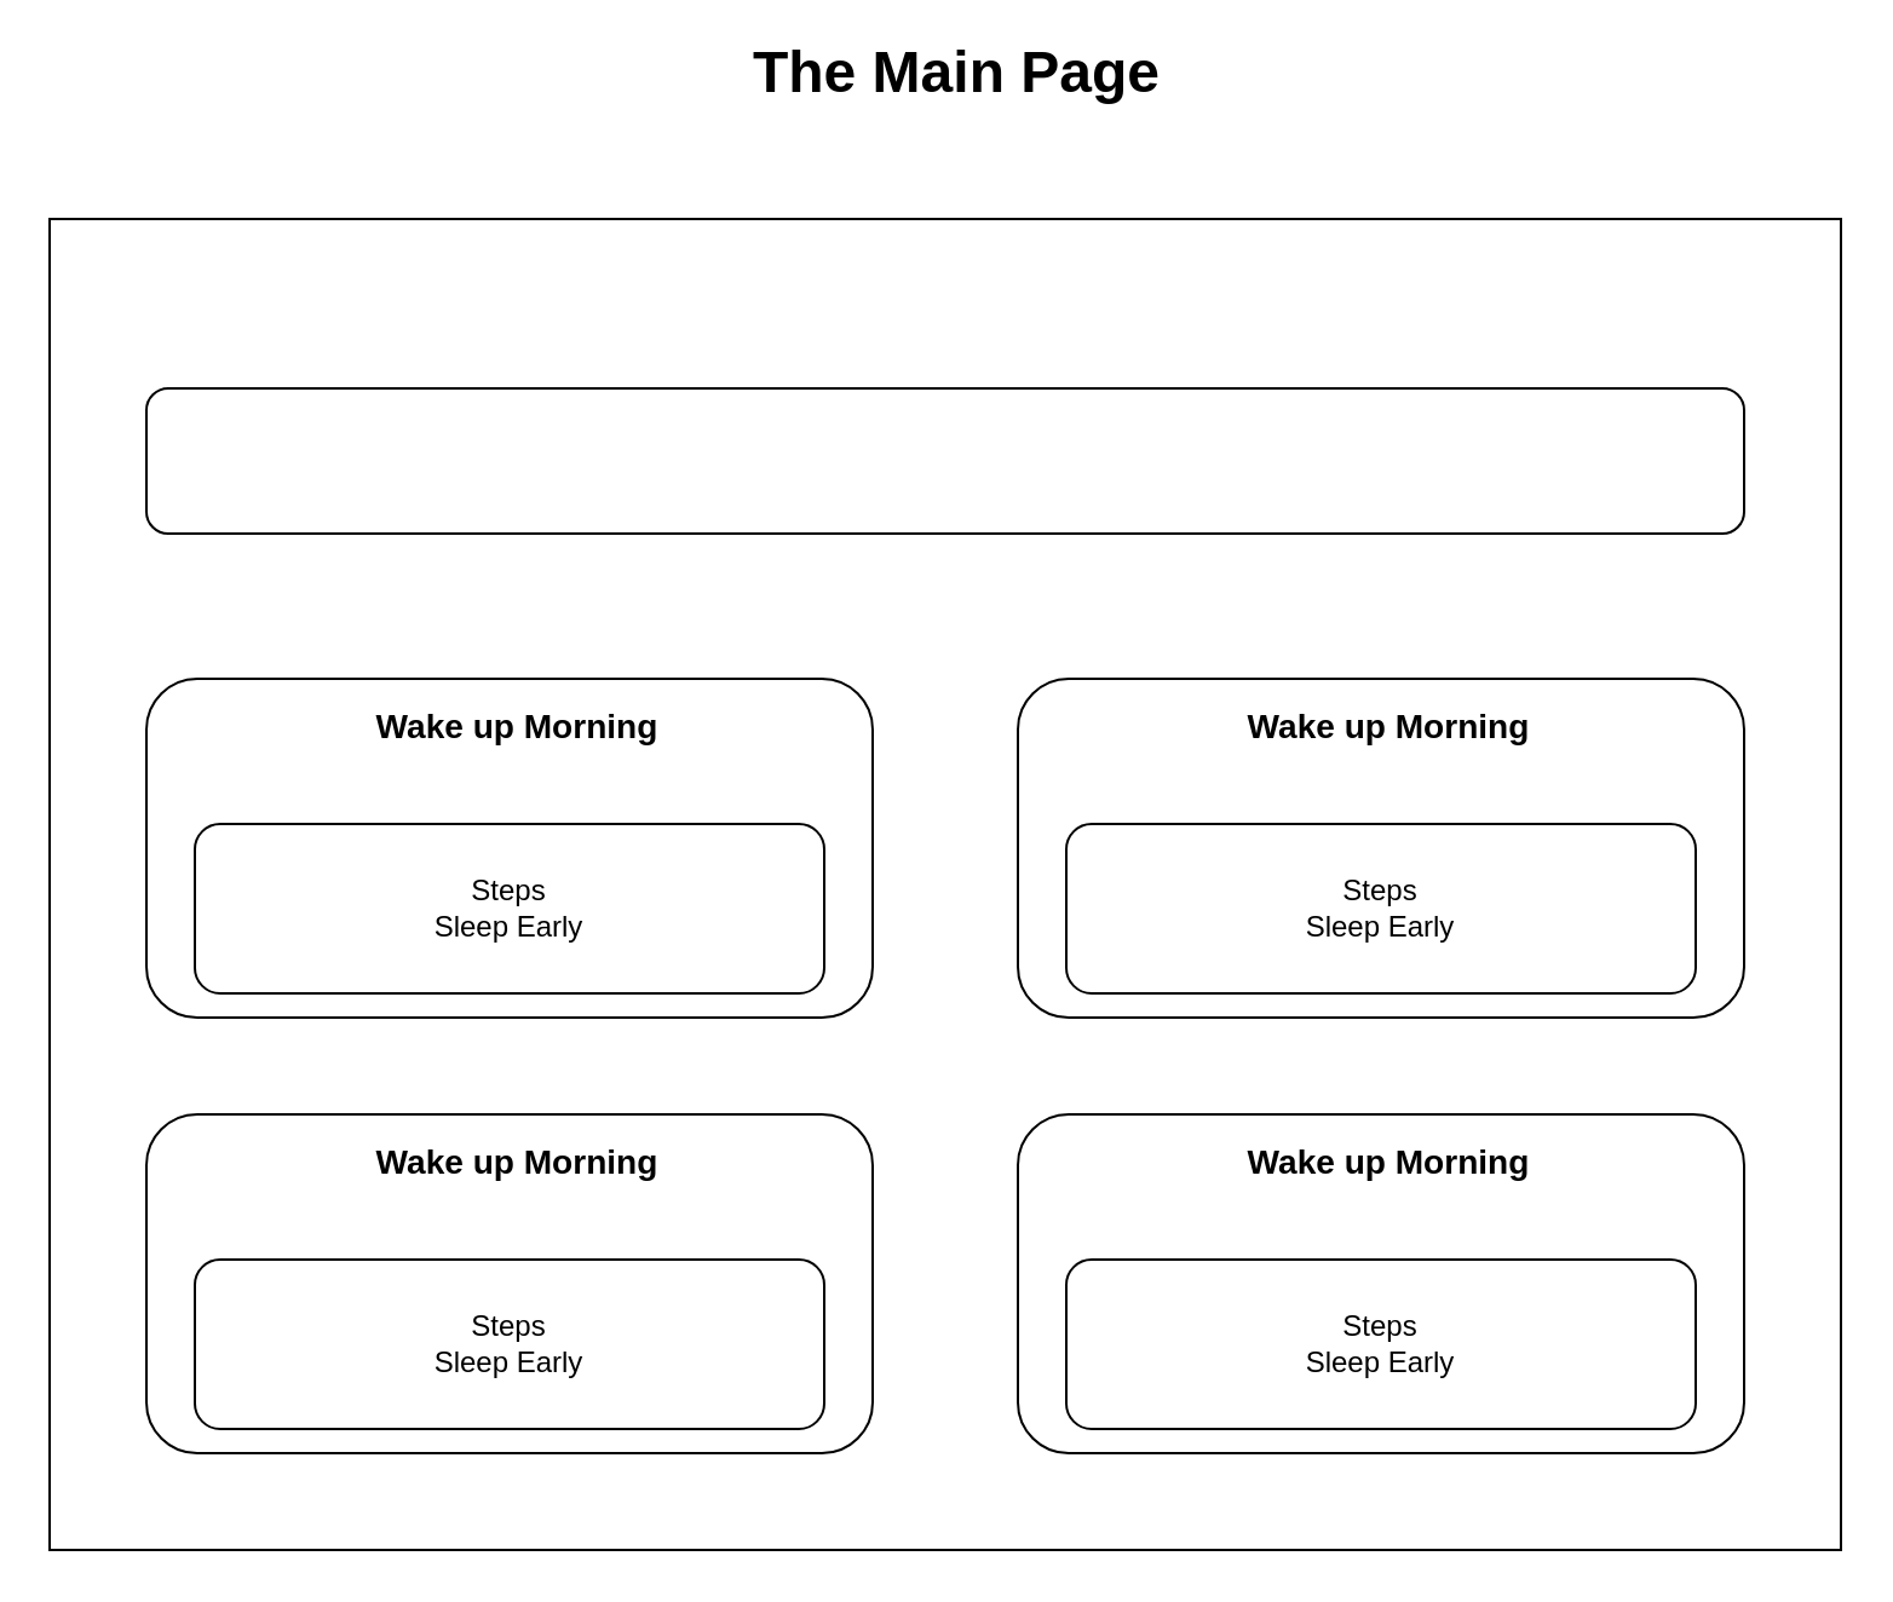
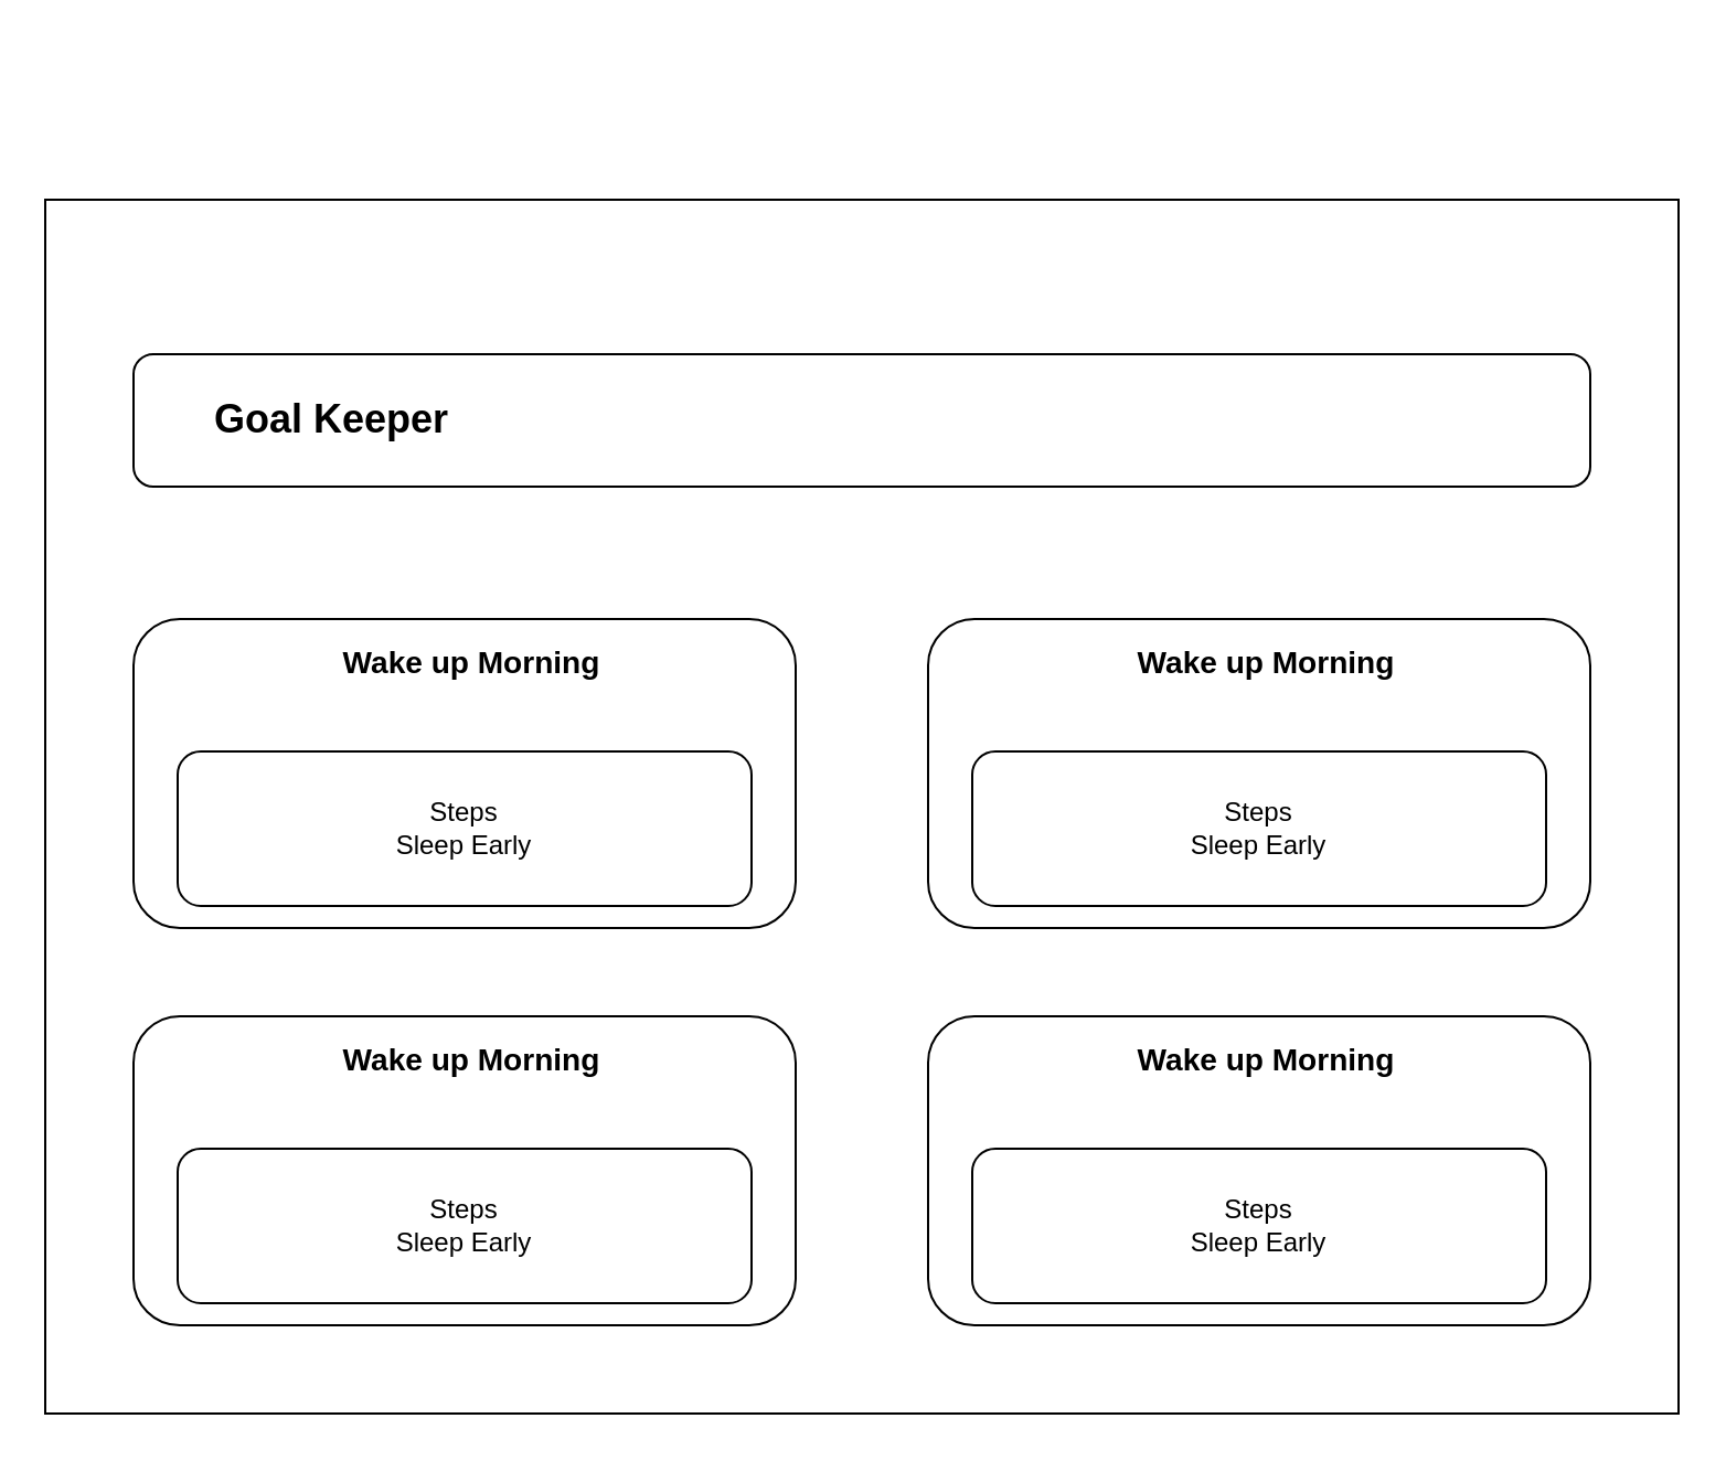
  <mxCell id="0" />
  <mxCell id="1" parent="0" />
  <mxCell id="2" value="" style="rounded=0;whiteSpace=wrap;html=1;" vertex="1" parent="1"><mxGeometry x="20" y="90" width="740" height="550" as="geometry" /></mxCell>
  <mxCell id="3" value="&lt;h3&gt;Wake up Morning&lt;/h3&gt;" style="rounded=1;whiteSpace=wrap;html=1;spacingLeft=7;spacingBottom=100;" vertex="1" parent="1"><mxGeometry x="60" y="280" width="300" height="140" as="geometry" /></mxCell>
  <mxCell id="4" value="Steps&lt;br&gt;Sleep Early" style="rounded=1;whiteSpace=wrap;html=1;" vertex="1" parent="1"><mxGeometry x="80" y="340" width="260" height="70" as="geometry" /></mxCell>
  <mxCell id="5" value="&lt;h3&gt;Wake up Morning&lt;/h3&gt;" style="rounded=1;whiteSpace=wrap;html=1;spacingLeft=7;spacingBottom=100;" vertex="1" parent="1"><mxGeometry x="60" y="460" width="300" height="140" as="geometry" /></mxCell>
  <mxCell id="6" value="Steps&lt;br&gt;Sleep Early" style="rounded=1;whiteSpace=wrap;html=1;" vertex="1" parent="1"><mxGeometry x="80" y="520" width="260" height="70" as="geometry" /></mxCell>
  <mxCell id="7" value="&lt;h3&gt;Wake up Morning&lt;/h3&gt;" style="rounded=1;whiteSpace=wrap;html=1;spacingLeft=7;spacingBottom=100;" vertex="1" parent="1"><mxGeometry x="420" y="280" width="300" height="140" as="geometry" /></mxCell>
  <mxCell id="8" value="Steps&lt;br&gt;Sleep Early" style="rounded=1;whiteSpace=wrap;html=1;" vertex="1" parent="1"><mxGeometry x="440" y="340" width="260" height="70" as="geometry" /></mxCell>
  <mxCell id="9" value="&lt;h3&gt;Wake up Morning&lt;/h3&gt;" style="rounded=1;whiteSpace=wrap;html=1;spacingLeft=7;spacingBottom=100;" vertex="1" parent="1"><mxGeometry x="420" y="460" width="300" height="140" as="geometry" /></mxCell>
  <mxCell id="10" value="Steps&lt;br&gt;Sleep Early" style="rounded=1;whiteSpace=wrap;html=1;" vertex="1" parent="1"><mxGeometry x="440" y="520" width="260" height="70" as="geometry" /></mxCell>
  <mxCell id="11" value="" style="rounded=1;whiteSpace=wrap;html=1;" vertex="1" parent="1"><mxGeometry x="60" y="160" width="660" height="60" as="geometry" /></mxCell>
+ <mxCell id="12" value="&lt;h2&gt;Goal Keeper&lt;/h2&gt;" style="text;html=1;strokeColor=none;fillColor=none;align=center;verticalAlign=middle;whiteSpace=wrap;rounded=0;" vertex="1" parent="1"><mxGeometry x="90" y="180" width="120" height="20" as="geometry" /></mxCell>
  <mxCell id="13" value="" style="shape=image;html=1;verticalAlign=top;verticalLabelPosition=bottom;labelBackgroundColor=#ffffff;imageAspect=0;aspect=fixed;image=https://cdn4.iconfinder.com/data/icons/multimedia-75/512/multimedia-24-128.png" vertex="1" parent="1"><mxGeometry x="670" y="175" width="30" height="30" as="geometry" /></mxCell>
- <mxCell id="14" value="&lt;h1&gt;The Main Page&lt;/h1&gt;" style="text;html=1;strokeColor=none;fillColor=none;align=center;verticalAlign=middle;whiteSpace=wrap;rounded=0;" vertex="1" parent="1"><mxGeometry x="280" y="20" width="230" height="20" as="geometry" /></mxCell>
